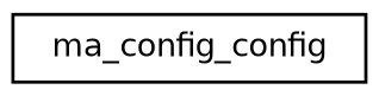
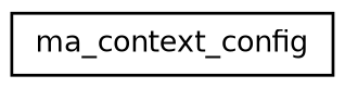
  digraph {
    rankdir=LR
-   n1 [color=black fillcolor=white fontname=Helvetica fontsize=10 height=0.2 label=ma_config_config shape=record style=filled width=0.4]
+   n1 [color=black fillcolor=white fontname=Helvetica fontsize=10 height=0.2 label=ma_context_config shape=record style=filled width=0.4]
  }
